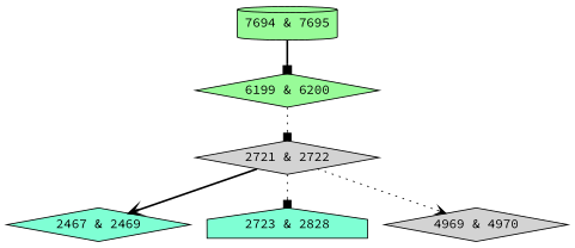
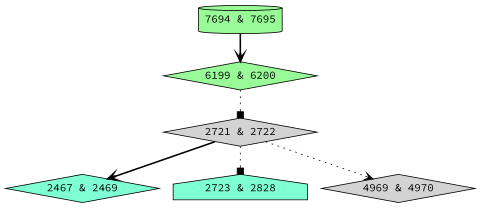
  digraph {
    fontname="Source Code Pro"
    node [fillcolor=aquamarine fontname="Source Code Pro" shape=diamond style=filled]
    edge [arrowhead=box fontname="Source Code Pro" style=dotted]
    n1 [label="2467 & 2469"]
    n2 [fillcolor=lightgrey label="2721 & 2722"]
    n3 [label="2723 & 2828" shape=house]
    n4 [fillcolor=lightgrey label="4969 & 4970"]
    n5 [fillcolor=palegreen label="6199 & 6200"]
    n6 [fillcolor=palegreen label="7694 & 7695" shape=cylinder]
    n2 -> n1 [arrowhead=vee style=bold]
    n2 -> n3
    n2 -> n4 [arrowhead=vee]
    n5 -> n2
-   n6 -> n5 [style=bold]
+   n6 -> n5 [arrowhead=vee style=bold]
  }
